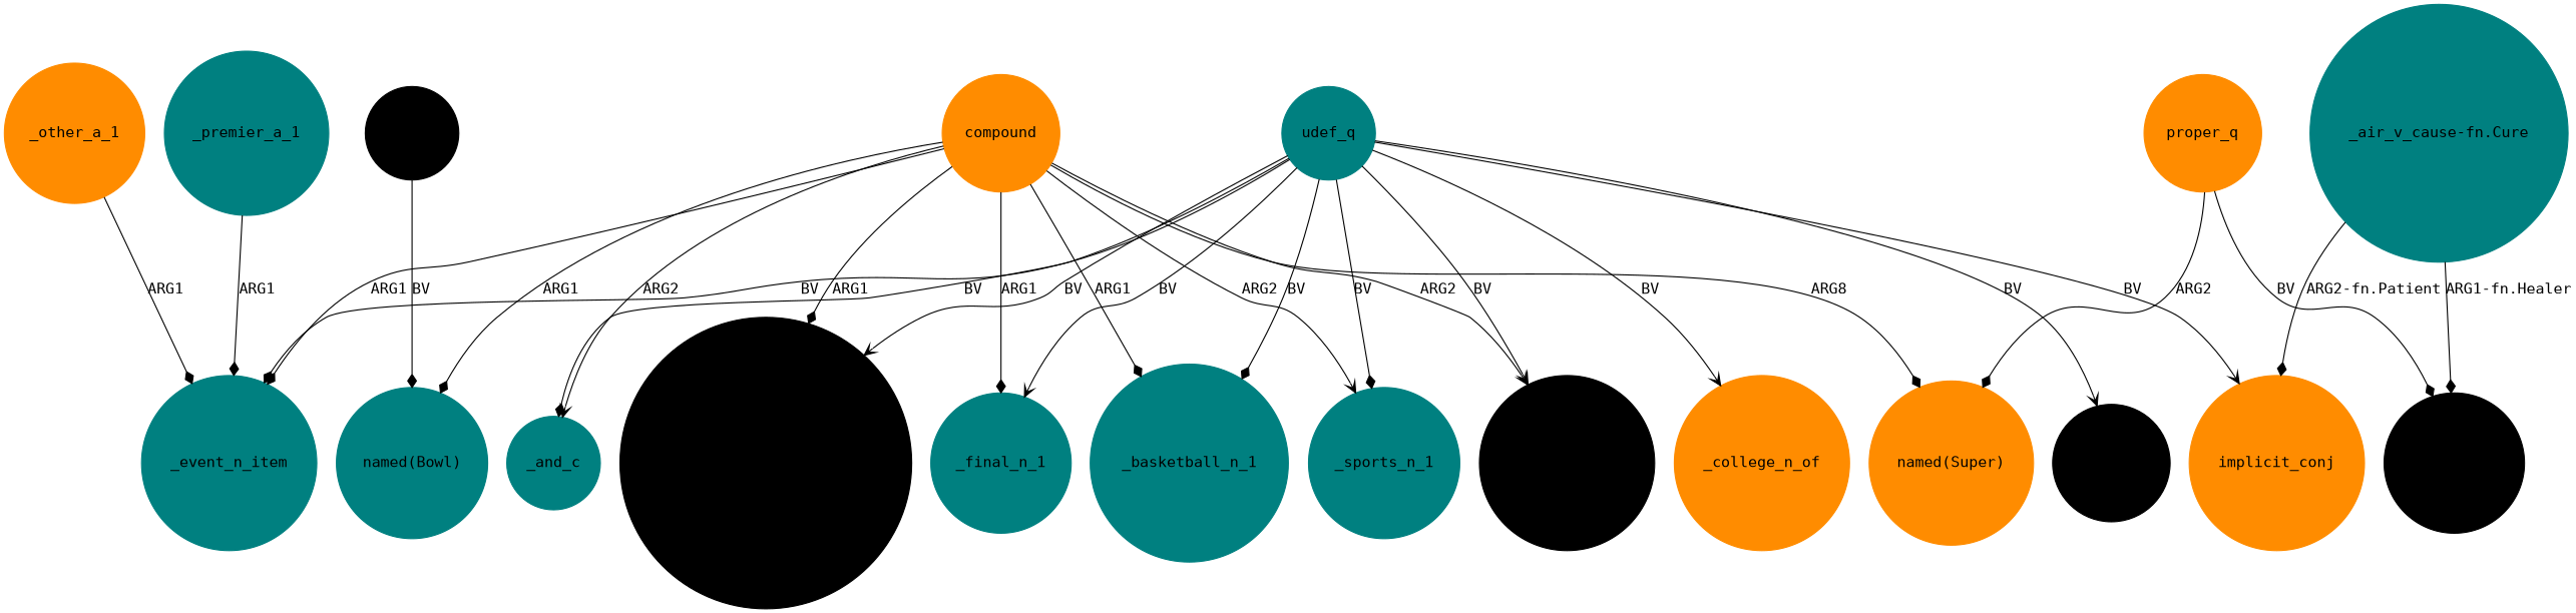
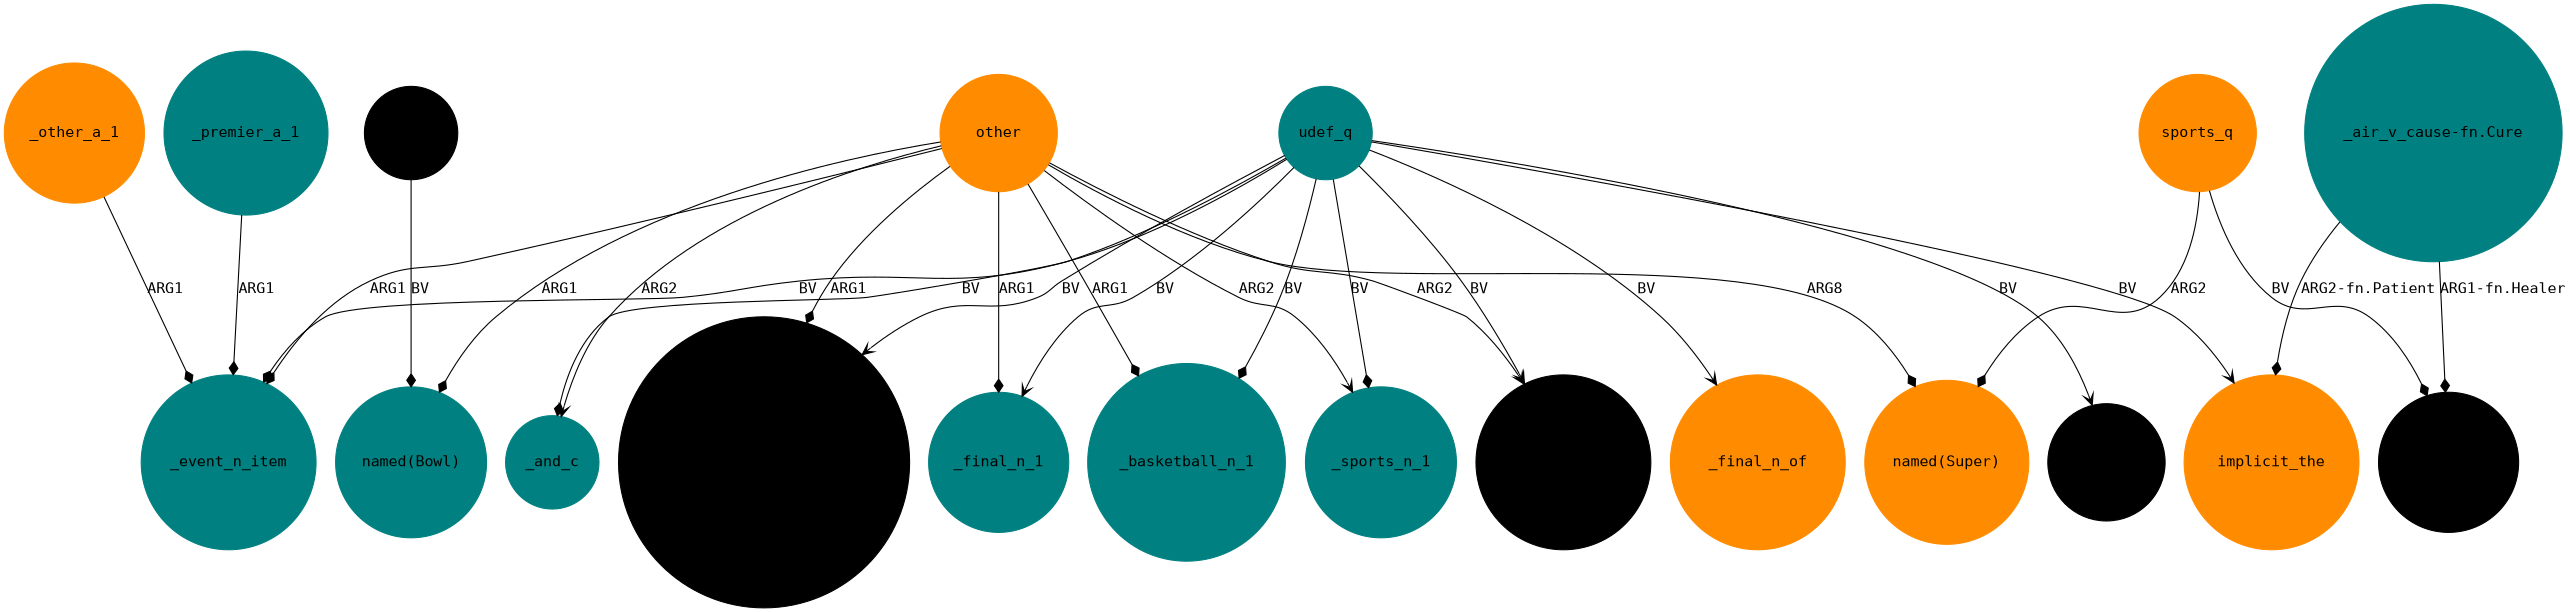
  digraph {
    fontname="DejaVu Sans Mono"
    node [color=teal fontname="DejaVu Sans Mono" shape=circle style=filled]
    edge [arrowhead=diamond fontname="DejaVu Sans Mono"]
-   proper_q [color=darkorange]
+   proper_q [color=darkorange label=sports_q]
    "named(Super)" [color=darkorange]
    "named(CBS)" [color=black]
    _premier_a_1
    _event_n_item
-   compound [color=darkorange]
+   compound [color=darkorange label=other]
    _baseball_n_1 [color=black]
    _sports_n_1
    _and_c
    _basketball_n_1
    "_playoffs/nns_u_unknown" [color=black]
    _final_n_1
    "named(Bowl)"
    udef_q
-   _college_n_of [color=darkorange]
+   _college_n_of [color=darkorange label=_final_n_of]
    _pro_n_1 [color=black]
-   implicit_conj [color=darkorange]
+   implicit_conj [color=darkorange label=implicit_the]
    "_air_v_cause-fn.Cure"
    _other_a_1 [color=darkorange]
    _the_q [color=black]
    proper_q -> "named(Super)" [label=ARG2]
    proper_q -> "named(CBS)" [label=BV]
    _premier_a_1 -> _event_n_item [label=ARG1]
    compound -> "named(Super)" [label=ARG8]
    compound -> _event_n_item [label=ARG1]
    compound -> _baseball_n_1 [arrowhead=vee label=ARG2]
    compound -> _sports_n_1 [arrowhead=vee label=ARG2]
    compound -> _and_c [arrowhead=vee label=ARG2]
    compound -> _basketball_n_1 [label=ARG1]
    compound -> "_playoffs/nns_u_unknown" [label=ARG1]
    compound -> _final_n_1 [label=ARG1]
    compound -> "named(Bowl)" [label=ARG1]
    udef_q -> _event_n_item [label=BV]
    udef_q -> _baseball_n_1 [arrowhead=vee label=BV]
    udef_q -> _sports_n_1 [label=BV]
    udef_q -> _and_c [label=BV]
    udef_q -> _basketball_n_1 [label=BV]
    udef_q -> "_playoffs/nns_u_unknown" [arrowhead=vee label=BV]
    udef_q -> _final_n_1 [arrowhead=vee label=BV]
    udef_q -> _college_n_of [arrowhead=vee label=BV]
    udef_q -> _pro_n_1 [arrowhead=vee label=BV]
    udef_q -> implicit_conj [arrowhead=vee label=BV]
    "_air_v_cause-fn.Cure" -> "named(CBS)" [label="ARG1-fn.Healer"]
    "_air_v_cause-fn.Cure" -> implicit_conj [label="ARG2-fn.Patient"]
    _other_a_1 -> _event_n_item [label=ARG1]
    _the_q -> "named(Bowl)" [label=BV]
  }
